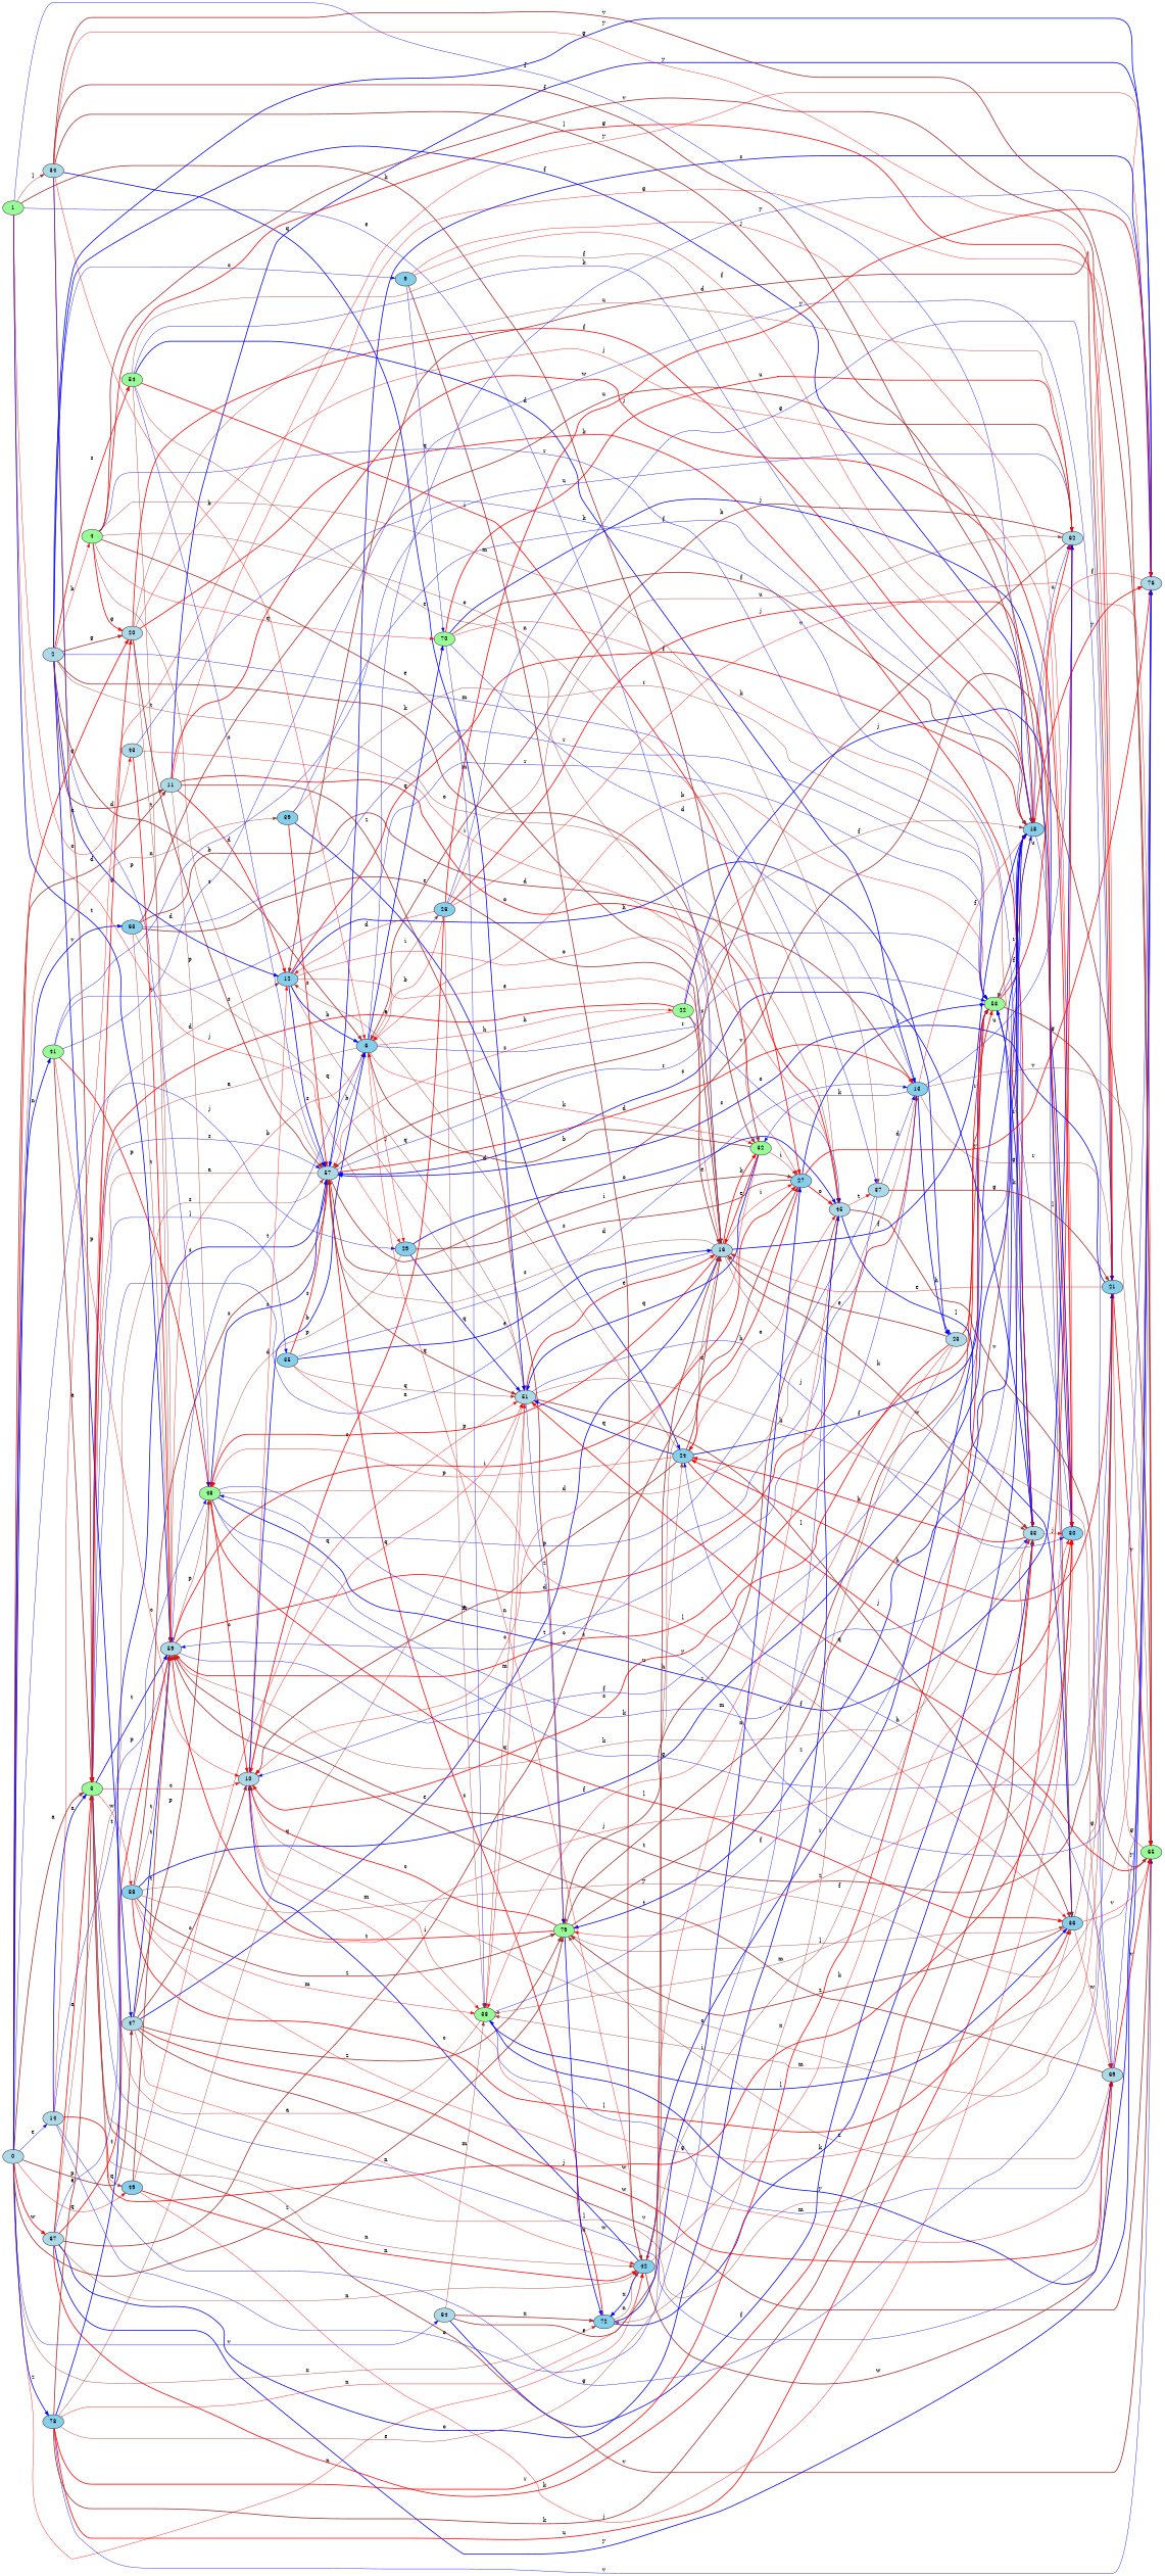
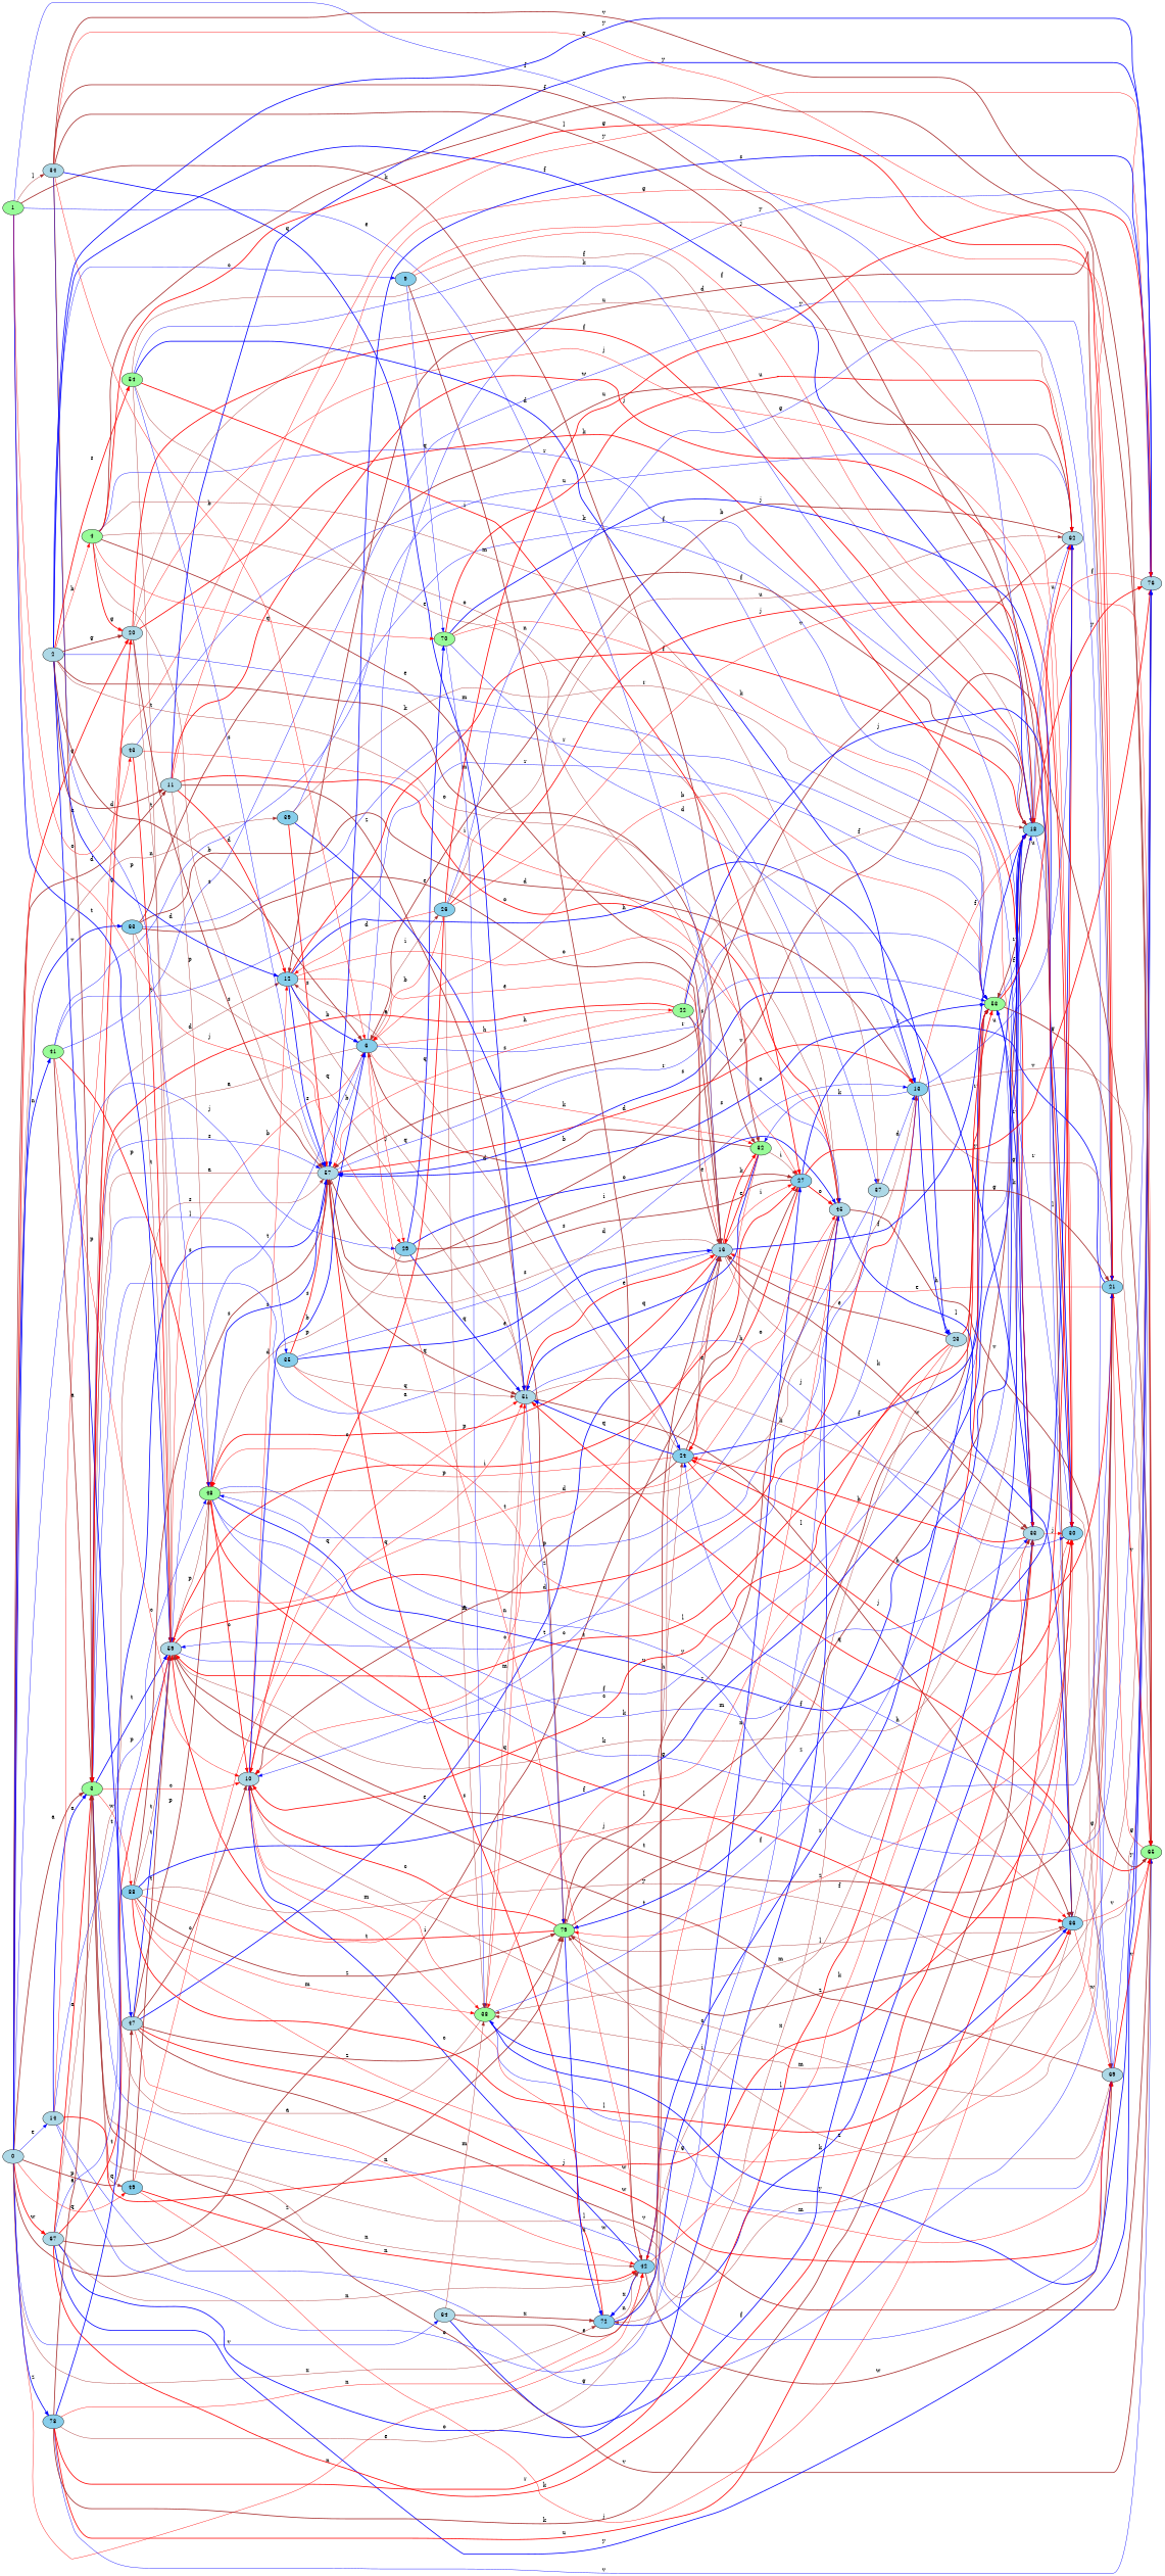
  strict digraph {
    rankdir=LR
    node [fillcolor=lightblue style=filled]
    edge [color=brown style=solid]
    3 [fillcolor=palegreen]
    0
    11
    14
    20
    29 [fillcolor=skyblue]
    39 [fillcolor=skyblue]
    41 [fillcolor=palegreen]
    42 [fillcolor=skyblue]
    47
    49 [fillcolor=skyblue]
    63 [fillcolor=skyblue]
    64
    67
    72 [fillcolor=skyblue]
    78 [fillcolor=skyblue]
    79 [fillcolor=palegreen]
    59
    12 [fillcolor=skyblue]
    10
    35 [fillcolor=skyblue]
    36 [fillcolor=skyblue]
    57
    65 [fillcolor=palegreen]
    n25 [fillcolor=skyblue label=88]
    69
    45
    76
    21 [fillcolor=skyblue]
    30 [fillcolor=skyblue]
    48 [fillcolor=palegreen]
    18 [fillcolor=skyblue]
    62
    33
    51
    27 [fillcolor=skyblue]
    53 [fillcolor=palegreen]
    24 [fillcolor=skyblue]
    16
    13 [fillcolor=skyblue]
    38 [fillcolor=palegreen]
    1 [fillcolor=palegreen]
    32 [fillcolor=palegreen]
    34
    43
    6 [fillcolor=skyblue]
    2
    4 [fillcolor=palegreen]
    9 [fillcolor=skyblue]
    37
    54 [fillcolor=palegreen]
    n52 [fillcolor=palegreen label=70]
    22 [fillcolor=palegreen]
    26 [fillcolor=skyblue]
    23
    3 -> 20 [color=red label=g style=bold]
    3 -> 42 [label=n]
    3 -> 49 [label=q]
    3 -> 59 [color=blue label=t style=bold]
    3 -> 12 [label=d]
    3 -> 10 [color=red label=c]
    3 -> 35 [color=blue label=l]
    3 -> 36 [label=l]
    3 -> 57 [color=blue label=s]
    3 -> 65 [label=v style=bold]
    3 -> n25 [color=red label=w]
    3 -> 69 [color=blue label=w]
    0 -> 3 [label=a style=bold]
    0 -> 11 [label=d style=bold]
    0 -> 14 [color=blue label=e]
    0 -> 20 [color=red label=g style=bold]
    0 -> 29 [color=blue label=j]
    0 -> 39 [label=n]
    0 -> 41 [color=blue label=n style=bold]
    0 -> 42 [color=red label=n]
    0 -> 47 [label=p style=bold]
    0 -> 49 [color=red label=q]
    0 -> 63 [color=blue label=v style=bold]
    0 -> 64 [color=blue label=v]
    0 -> 67 [color=red label=w style=bold]
    0 -> 72 [label=x]
    0 -> 78 [color=blue label=z style=bold]
    0 -> 79 [label=z style=bold]
    11 -> 79 [label=z style=bold]
    11 -> 12 [color=red label=d style=bold]
    11 -> 45 [color=red label=o style=bold]
    11 -> 76 [color=blue label=y style=bold]
    11 -> 21 [color=red label=g]
    11 -> 30 [color=red label=j style=bold]
    11 -> 48 [label=p]
    14 -> 3 [color=blue label=a style=bold]
    14 -> 59 [color=blue label=t]
    14 -> 45 [color=blue label=o]
    14 -> 76 [color=red label=y]
    14 -> 21 [color=blue label=g]
    14 -> 30 [color=red label=j style=bold]
    20 -> 59 [label=t]
    20 -> 57 [label=s style=bold]
    20 -> 30 [color=red label=j]
    20 -> 18 [color=red label=f style=bold]
    20 -> 62 [label=u]
    20 -> 33 [color=red label=k style=bold]
    29 -> 45 [color=blue label=o style=bold]
    29 -> 48 [label=p]
    29 -> 51 [color=blue label=q style=bold]
    29 -> 27 [label=i style=bold]
    39 -> 57 [color=red label=s style=bold]
    39 -> 18 [color=blue label=f]
    39 -> 53 [label=r]
    39 -> 24 [color=blue label=h style=bold]
    41 -> 3 [label=a style=bold]
    41 -> 10 [color=red label=c]
    41 -> 69 [color=blue label=w]
    41 -> 48 [color=red label=p style=bold]
    41 -> 62 [color=blue label=u]
    41 -> 53 [color=blue label=r]
    42 -> 72 [color=blue label=x style=bold]
    42 -> 10 [color=blue label=c style=bold]
    42 -> 69 [label=w style=bold]
    42 -> 18 [label=f]
    42 -> 33 [color=red label=k]
    42 -> 53 [color=blue label=r style=bold]
    42 -> 24 [label=h]
    47 -> 42 [color=red label=n]
    47 -> 79 [label=z style=bold]
    47 -> 59 [color=blue label=t style=bold]
    47 -> 10 [label=c style=bold]
    47 -> 65 [label=v style=bold]
    47 -> 69 [color=red label=w style=bold]
    47 -> 48 [label=p style=bold]
    47 -> 16 [color=blue label=e style=bold]
    49 -> 42 [color=red label=n style=bold]
    49 -> 59 [label=t style=bold]
    49 -> 30 [color=red label=j]
    49 -> 51 [color=red label=q]
    63 -> 59 [label=t]
    63 -> 62 [label=u style=bold]
    63 -> 51 [label=q]
    63 -> 53 [color=blue label=r]
    63 -> 16 [label=e style=bold]
    63 -> 13 [label=d style=bold]
    64 -> 72 [label=x style=bold]
    64 -> 18 [color=blue label=f style=bold]
    64 -> 16 [label=e style=bold]
    64 -> 38 [label=m]
    67 -> 3 [color=red label=a style=bold]
    67 -> 42 [label=n]
    67 -> 59 [color=red label=t style=bold]
    67 -> 57 [label=s]
    67 -> 45 [color=blue label=o style=bold]
    67 -> 76 [color=blue label=y style=bold]
    67 -> 48 [color=blue label=p]
    67 -> 33 [color=red label=k style=bold]
    67 -> 27 [label=i style=bold]
    72 -> 42 [label=n]
    72 -> 57 [color=red label=s style=bold]
    72 -> 33 [color=blue label=k style=bold]
    72 -> 27 [color=blue label=i style=bold]
    78 -> 3 [label=a style=bold]
    78 -> 42 [color=red label=n]
    78 -> 57 [color=blue label=s style=bold]
    78 -> 65 [color=blue label=v]
    78 -> 62 [color=red label=u style=bold]
    78 -> 33 [label=k style=bold]
-   78 -> 51 [label=q]
    78 -> 53 [color=red label=r style=bold]
    78 -> 16 [label=e]
    79 -> 72 [color=blue label=x style=bold]
    79 -> 59 [color=red label=t style=bold]
    79 -> 10 [color=red label=c style=bold]
    79 -> 36 [label=l]
    79 -> 18 [label=f style=bold]
    79 -> 53 [label=r style=bold]
    59 -> 48 [label=p]
    59 -> 18 [color=blue label=f]
    59 -> 33 [label=k]
    59 -> 27 [color=red label=i style=bold]
    59 -> 13 [color=red label=d style=bold]
    59 -> 6 [color=red label=b]
    12 -> 57 [color=blue label=s style=bold]
    12 -> 45 [color=red label=o]
    12 -> 18 [color=red label=f style=bold]
    12 -> 51 [label=q]
    12 -> 16 [color=red label=e]
    12 -> 6 [color=blue label=b style=bold]
    12 -> 23 [color=blue label=h style=bold]
    10 -> 12 [color=red label=d]
    10 -> 21 [color=red label=g]
    10 -> 51 [color=red label=q]
    10 -> 38 [color=red label=m]
    10 -> 6 [color=blue label=b style=bold]
    35 -> 36 [color=red label=l]
    35 -> 57 [color=red label=s style=bold]
    35 -> 51 [label=q]
    35 -> 16 [color=blue label=e style=bold]
    35 -> 13 [color=blue label=d]
    36 -> 79 [label=z style=bold]
    36 -> 65 [color=red label=v]
    36 -> 69 [color=red label=w]
    36 -> 21 [label=g]
    57 -> 3 [label=a]
    57 -> 65 [label=v style=bold]
    57 -> 51 [label=q style=bold]
    57 -> 53 [color=blue label=r]
    57 -> 13 [color=red label=d style=bold]
    57 -> 6 [color=blue label=b]
    65 -> 21 [color=red label=g]
    65 -> 51 [color=red label=q style=bold]
    n25 -> 79 [label=z style=bold]
    n25 -> 59 [label=t]
    n25 -> 36 [color=red label=l style=bold]
    n25 -> 57 [label=s style=bold]
    n25 -> 69 [color=red label=w]
    n25 -> 76 [label=y]
    n25 -> 30 [color=red label=j]
    n25 -> 18 [color=blue label=f style=bold]
    n25 -> 38 [color=red label=m]
    69 -> 79 [label=z]
    69 -> 59 [label=t style=bold]
    69 -> 65 [color=red label=v style=bold]
    69 -> 76 [color=blue label=y]
    69 -> 24 [color=blue label=h]
    69 -> 38 [color=blue label=m]
    45 -> 42 [color=red label=n]
    45 -> 79 [label=z style=bold]
-   45 -> 37 [color=red label=t]
+   45 -> 59 [color=red label=t]
    45 -> 36 [color=blue label=l style=bold]
    45 -> 65 [label=v style=bold]
    76 -> 10 [label=c]
    76 -> 57 [color=blue label=s style=bold]
    76 -> 18 [color=red label=f]
    21 -> 59 [label=t style=bold]
    21 -> 12 [label=d style=bold]
    21 -> 57 [color=blue label=s style=bold]
    21 -> 65 [color=red label=v style=bold]
    21 -> 24 [color=red label=h style=bold]
    21 -> 16 [color=red label=e]
    21 -> 38 [label=m]
    30 -> 79 [color=red label=z]
    30 -> 53 [color=blue label=r]
    30 -> 38 [label=m]
    48 -> 10 [color=red label=c style=bold]
    48 -> 36 [color=red label=l style=bold]
    48 -> 57 [color=blue label=s style=bold]
    48 -> 76 [color=blue label=y]
    48 -> 21 [color=blue label=g]
    48 -> 62 [color=blue label=u style=bold]
    48 -> 33 [color=blue label=k]
    48 -> 13 [label=d]
    18 -> 79 [color=blue label=z style=bold]
    18 -> 36 [color=blue label=l]
    18 -> 76 [color=red label=y style=bold]
    18 -> 62 [color=blue label=u]
    18 -> 53 [label=r style=bold]
    62 -> 57 [label=s style=bold]
    62 -> 6 [label=b style=bold]
    33 -> 57 [color=blue label=s style=bold]
    33 -> 30 [color=red label=j]
    33 -> 53 [color=blue label=r style=bold]
    33 -> 24 [color=red label=h style=bold]
    51 -> 79 [color=blue label=z]
    51 -> 36 [label=l style=bold]
    51 -> 30 [color=blue label=j]
    51 -> 33 [label=k]
    51 -> 16 [color=red label=e style=bold]
    51 -> 38 [label=m]
    27 -> 57 [label=s style=bold]
    27 -> 45 [color=red label=o style=bold]
    27 -> 76 [color=red label=y style=bold]
    27 -> 53 [color=blue label=r style=bold]
    27 -> 24 [color=red label=h style=bold]
    53 -> 59 [color=red label=t style=bold]
    53 -> 21 [label=g style=bold]
    53 -> 18 [color=blue label=f]
    53 -> 62 [color=red label=u style=bold]
    53 -> 33 [color=blue label=k]
    53 -> 6 [color=red label=b]
    24 -> 12 [label=d]
    24 -> 10 [label=c style=bold]
    24 -> 45 [color=red label=o]
    24 -> 30 [color=red label=j style=bold]
    24 -> 48 [color=red label=p]
    24 -> 18 [color=blue label=f style=bold]
    24 -> 51 [color=blue label=q style=bold]
    24 -> 16 [label=e style=bold]
    16 -> 3 [color=blue label=a]
    16 -> 57 [label=s]
    16 -> 69 [label=w]
    16 -> 48 [color=red label=p style=bold]
    16 -> 18 [color=blue label=f style=bold]
    16 -> 33 [label=k style=bold]
    16 -> 27 [color=red label=i]
    16 -> 32 [color=red label=k style=bold]
    13 -> 59 [color=blue label=t]
    13 -> 65 [label=v]
    13 -> 21 [label=g]
    13 -> 18 [color=red label=f]
    13 -> 62 [color=blue label=u]
    13 -> 32 [color=blue label=k]
    13 -> 23 [color=blue label=h style=bold]
    38 -> 3 [label=a]
    38 -> 36 [color=blue label=l style=bold]
    38 -> 76 [color=blue label=y style=bold]
    38 -> 18 [color=blue label=f]
    38 -> 51 [color=red label=q]
    1 -> 29 [color=red label=j]
    1 -> 59 [color=blue label=t style=bold]
    1 -> 18 [color=blue label=f]
    1 -> 16 [color=blue label=e]
    1 -> 32 [label=k style=bold]
    1 -> 34 [label=l]
    1 -> 43 [color=red label=o]
    32 -> 10 [color=red label=c]
    32 -> 51 [color=blue label=q style=bold]
    32 -> 27 [label=i]
    32 -> 16 [color=red label=e style=bold]
    32 -> 6 [label=b style=bold]
    34 -> 3 [label=a style=bold]
    34 -> 36 [label=l style=bold]
    34 -> 65 [label=v style=bold]
    34 -> 21 [color=red label=g]
    34 -> 48 [color=blue label=p]
    34 -> 18 [label=f style=bold]
    34 -> 51 [color=blue label=q style=bold]
    34 -> 6 [color=red label=b]
    43 -> 59 [color=red label=t style=bold]
    43 -> 33 [color=blue label=k]
    43 -> 27 [color=red label=i]
    6 -> 3 [label=a]
    6 -> 29 [color=red label=j]
    6 -> 42 [color=red label=n]
    6 -> 59 [color=blue label=t]
    6 -> 76 [color=blue label=y]
    6 -> 53 [color=blue label=r]
    6 -> 32 [color=red label=k]
-   6 -> n52 [color=blue label=q style=bold]
+   29 -> n52 [color=blue label=q style=bold]
    6 -> 22 [color=red label=h]
    6 -> 26 [label=i]
    2 -> 11 [label=d style=bold]
    2 -> 20 [label=g style=bold]
    2 -> 47 [color=blue label=p style=bold]
    2 -> 12 [color=blue label=d style=bold]
    2 -> 45 [label=o]
    2 -> 76 [color=blue label=y style=bold]
    2 -> 18 [color=blue label=f style=bold]
    2 -> 32 [label=k style=bold]
    2 -> 6 [label=b style=bold]
    2 -> 4 [color=red label=b]
    2 -> 9 [color=blue label=c]
    2 -> 37 [color=blue label=m]
    2 -> 54 [color=red label=s style=bold]
    4 -> 20 [color=red label=g style=bold]
    4 -> 57 [label=s]
    4 -> 65 [label=v style=bold]
    4 -> 45 [label=o]
    4 -> 21 [color=red label=g style=bold]
    4 -> 53 [color=blue label=r]
    4 -> 16 [label=e style=bold]
    4 -> 37 [label=m]
    4 -> n52 [color=red label=q]
    9 -> 42 [label=n style=bold]
    9 -> 30 [color=red label=j]
    9 -> 18 [color=red label=f]
    9 -> n52 [color=blue label=q]
    37 -> 10 [color=blue label=c]
    37 -> 21 [label=g style=bold]
    37 -> 48 [color=blue label=p]
    37 -> 13 [color=blue label=d]
    54 -> 59 [label=t]
    54 -> 57 [color=blue label=s]
    54 -> 18 [label=f]
    54 -> 33 [color=blue label=k]
    54 -> 27 [color=red label=i style=bold]
    54 -> 16 [label=e]
    54 -> 13 [color=blue label=d style=bold]
    n52 -> 30 [color=blue label=j style=bold]
    n52 -> 18 [label=f style=bold]
    n52 -> 62 [color=red label=u style=bold]
    n52 -> 33 [color=red label=k]
    n52 -> 13 [color=blue label=d]
    n52 -> 38 [color=blue label=m]
    22 -> 3 [color=red label=a style=bold]
    22 -> 57 [color=red label=s]
    22 -> 45 [color=blue label=o]
    22 -> 30 [color=blue label=j style=bold]
    22 -> 18 [label=f]
    22 -> 16 [label=e style=bold]
    26 -> 12 [color=red label=d]
    26 -> 10 [color=red label=c style=bold]
    26 -> 65 [color=red label=v]
    26 -> 76 [color=red label=y style=bold]
    26 -> 21 [color=blue label=g]
    26 -> 30 [color=red label=j style=bold]
    26 -> 62 [label=u]
    26 -> 38 [label=m]
    26 -> 6 [color=red label=b]
    23 -> 72 [label=x]
    23 -> 10 [color=red label=c style=bold]
    23 -> 53 [color=red label=r style=bold]
    23 -> 16 [label=e style=bold]
    23 -> 38 [color=red label=m]
  }
